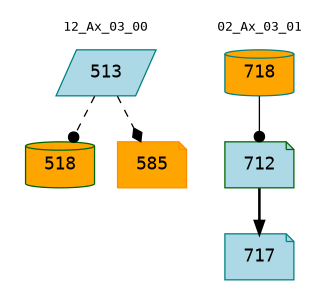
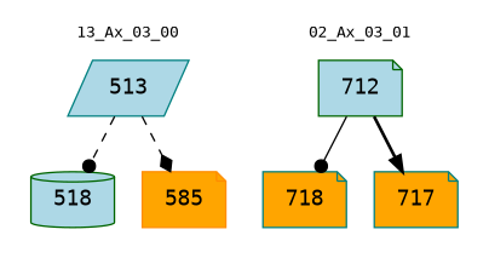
  digraph {
    fontname="DejaVu Sans Mono"
    node [color=teal fillcolor=orange fontname="DejaVu Sans Mono" shape=note style=filled]
    edge [arrowhead=dot color=black fontname="DejaVu Sans Mono" style=dashed]
    n1 [fillcolor=lightblue label=513 shape=parallelogram]
-   n2 [color=darkgreen label=518 shape=cylinder]
+   n2 [color=darkgreen fillcolor=lightblue label=518 shape=cylinder]
    n3 [color=darkorange label=585]
    n4 [color=darkgreen fillcolor=lightblue label=712]
-   n5 [label=718 shape=cylinder]
-   n6 [fillcolor=lightblue label=717]
+   n5 [label=718]
+   n6 [label=717]
    subgraph cluster_1 {
      color=white
      fontsize=10
-     label="12_Ax_03_00"
+     label="13_Ax_03_00"
      n1
      n2
      n3
    }
    subgraph cluster_2 {
      color=white
      fontsize=10
      label="02_Ax_03_01"
      n4
      n5
      n6
    }
    n1 -> n2
    n1 -> n3 [arrowhead=diamond]
-   n5 -> n4 [style=solid]
+   n4 -> n5 [style=solid]
    n4 -> n6 [arrowhead=normal style=bold]
  }
